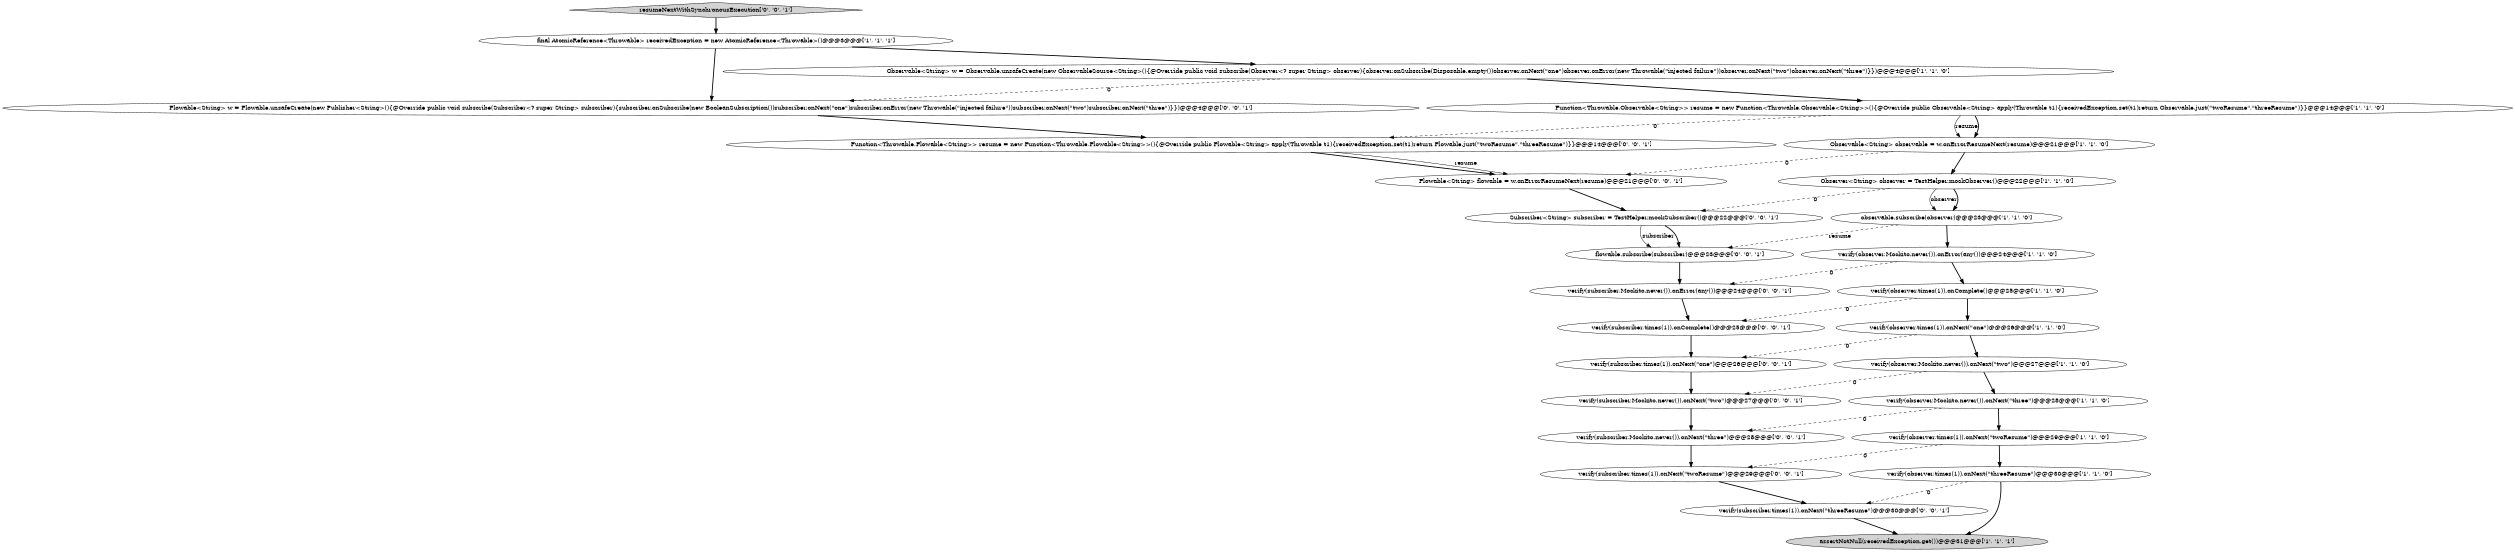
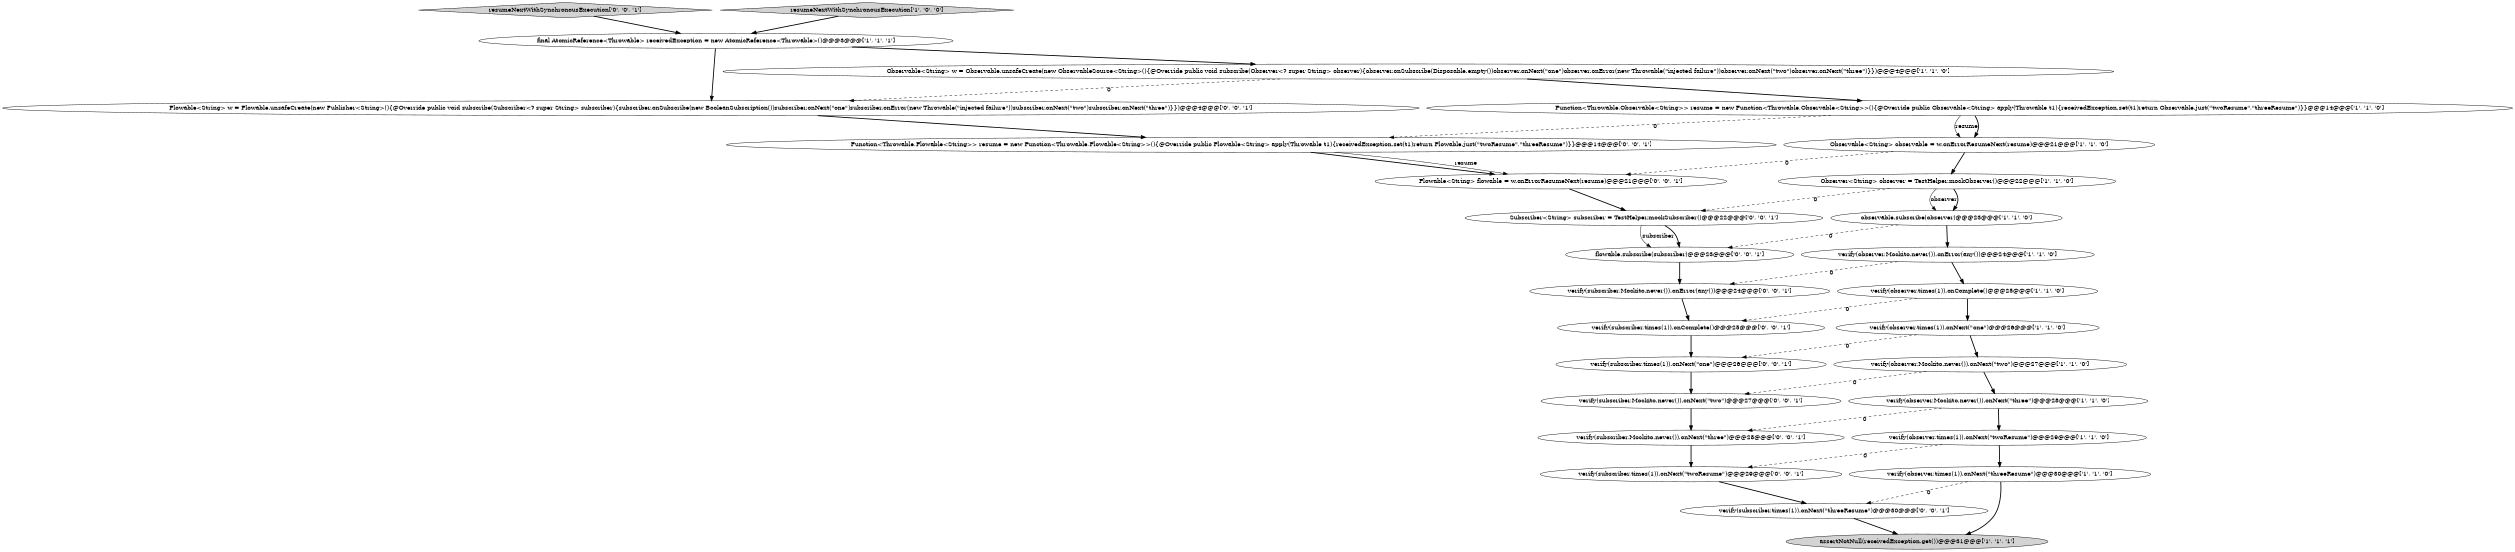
  digraph {
    node [fillcolor=white shape=ellipse style=filled]
    edge [style=bold]
    n1 [fillcolor=lightgray label="assertNotNull(receivedException.get())@@@31@@@['1', '1', '1']"]
    n2 [label="verify(observer,Mockito.never()).onNext(\"two\")@@@27@@@['1', '1', '0']"]
    n3 [label="verify(observer,Mockito.never()).onNext(\"three\")@@@28@@@['1', '1', '0']"]
    n4 [label="verify(subscriber,Mockito.never()).onNext(\"two\")@@@27@@@['0', '0', '1']"]
    n5 [label="verify(observer,times(1)).onNext(\"twoResume\")@@@29@@@['1', '1', '0']"]
    n6 [label="verify(subscriber,Mockito.never()).onNext(\"three\")@@@28@@@['0', '0', '1']"]
    n7 [fillcolor=lightgray label="resumeNextWithSynchronousExecution['0', '0', '1']" shape=diamond]
    n8 [label="final AtomicReference<Throwable> receivedException = new AtomicReference<Throwable>()@@@3@@@['1', '1', '1']"]
    n9 [label="Flowable<String> w = Flowable.unsafeCreate(new Publisher<String>(){@Override public void subscribe(Subscriber<? super String> subscriber){subscriber.onSubscribe(new BooleanSubscription())subscriber.onNext(\"one\")subscriber.onError(new Throwable(\"injected failure\"))subscriber.onNext(\"two\")subscriber.onNext(\"three\")}})@@@4@@@['0', '0', '1']"]
    n10 [label="Observable<String> w = Observable.unsafeCreate(new ObservableSource<String>(){@Override public void subscribe(Observer<? super String> observer){observer.onSubscribe(Disposable.empty())observer.onNext(\"one\")observer.onError(new Throwable(\"injected failure\"))observer.onNext(\"two\")observer.onNext(\"three\")}})@@@4@@@['1', '1', '0']"]
    n11 [label="verify(observer,Mockito.never()).onError(any())@@@24@@@['1', '1', '0']"]
    n12 [label="verify(observer,times(1)).onComplete()@@@25@@@['1', '1', '0']"]
    n13 [label="verify(subscriber,Mockito.never()).onError(any())@@@24@@@['0', '0', '1']"]
    n14 [label="verify(subscriber,times(1)).onComplete()@@@25@@@['0', '0', '1']"]
    n15 [label="verify(observer,times(1)).onNext(\"one\")@@@26@@@['1', '1', '0']"]
+   n16 [fillcolor=lightgray label="resumeNextWithSynchronousExecution['1', '0', '0']" shape=diamond]
    n17 [label="verify(subscriber,times(1)).onNext(\"twoResume\")@@@29@@@['0', '0', '1']"]
    n18 [label="verify(observer,times(1)).onNext(\"threeResume\")@@@30@@@['1', '1', '0']"]
    n19 [label="verify(subscriber,times(1)).onNext(\"one\")@@@26@@@['0', '0', '1']"]
    n20 [label="Function<Throwable,Flowable<String>> resume = new Function<Throwable,Flowable<String>>(){@Override public Flowable<String> apply(Throwable t1){receivedException.set(t1)return Flowable.just(\"twoResume\",\"threeResume\")}}@@@14@@@['0', '0', '1']"]
    n21 [label="Flowable<String> flowable = w.onErrorResumeNext(resume)@@@21@@@['0', '0', '1']"]
    n22 [label="verify(subscriber,times(1)).onNext(\"threeResume\")@@@30@@@['0', '0', '1']"]
    n23 [label="Function<Throwable,Observable<String>> resume = new Function<Throwable,Observable<String>>(){@Override public Observable<String> apply(Throwable t1){receivedException.set(t1)return Observable.just(\"twoResume\",\"threeResume\")}}@@@14@@@['1', '1', '0']"]
    n24 [label="Observable<String> observable = w.onErrorResumeNext(resume)@@@21@@@['1', '1', '0']"]
    n25 [label="Observer<String> observer = TestHelper.mockObserver()@@@22@@@['1', '1', '0']"]
    n26 [label="Subscriber<String> subscriber = TestHelper.mockSubscriber()@@@22@@@['0', '0', '1']"]
    n27 [label="observable.subscribe(observer)@@@23@@@['1', '1', '0']"]
    n28 [label="flowable.subscribe(subscriber)@@@23@@@['0', '0', '1']"]
    n2 -> n3
    n2 -> n4 [label=0 style=dashed]
    n3 -> n5
    n3 -> n6 [label=0 style=dashed]
    n4 -> n6
    n5 -> n17 [label=0 style=dashed]
    n5 -> n18
    n6 -> n17
    n7 -> n8
    n8 -> n9
    n8 -> n10
    n9 -> n20
    n10 -> n9 [label=0 style=dashed]
    n10 -> n23
    n11 -> n12
    n11 -> n13 [label=0 style=dashed]
    n12 -> n14 [label=0 style=dashed]
    n12 -> n15
    n13 -> n14
    n14 -> n19
    n15 -> n2
    n15 -> n19 [label=0 style=dashed]
+   n16 -> n8
    n17 -> n22
    n18 -> n1
    n18 -> n22 [label=0 style=dashed]
    n19 -> n4
    n20 -> n21
    n20 -> n21 [label=resume style=solid]
    n21 -> n26
    n22 -> n1
    n23 -> n20 [label=0 style=dashed]
    n23 -> n24 [label=resume style=solid]
    n23 -> n24
    n24 -> n21 [label=0 style=dashed]
    n24 -> n25
    n25 -> n26 [label=0 style=dashed]
    n25 -> n27 [label=observer style=solid]
    n25 -> n27
    n26 -> n28 [label=subscriber style=solid]
    n26 -> n28
    n27 -> n11
-   n27 -> n28 [label=resume style=dashed]
+   n27 -> n28 [label=0 style=dashed]
    n28 -> n13
  }
